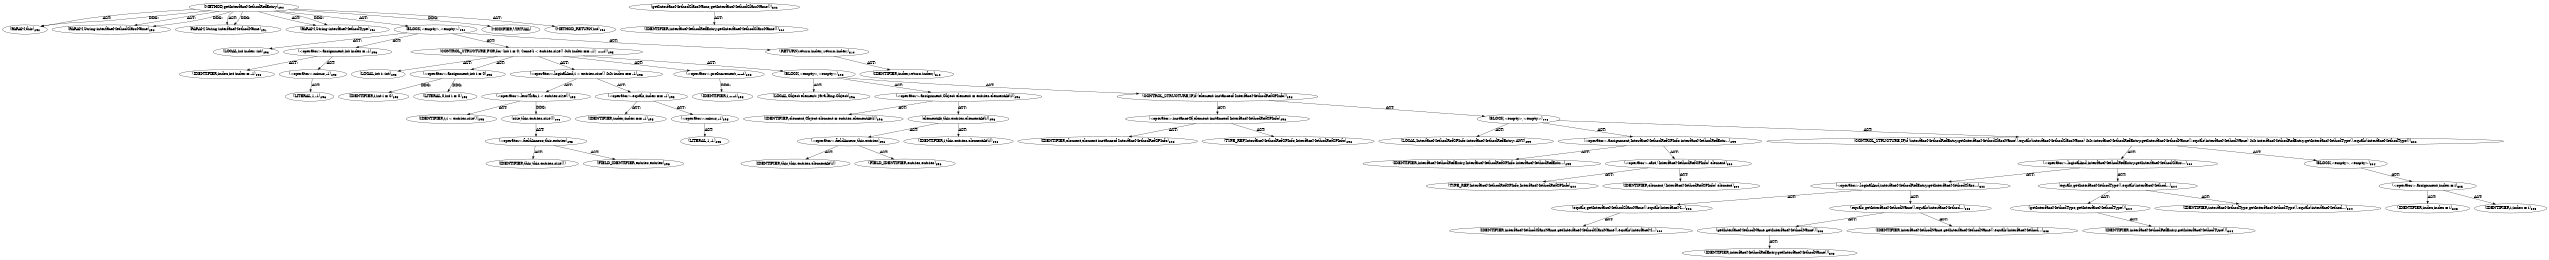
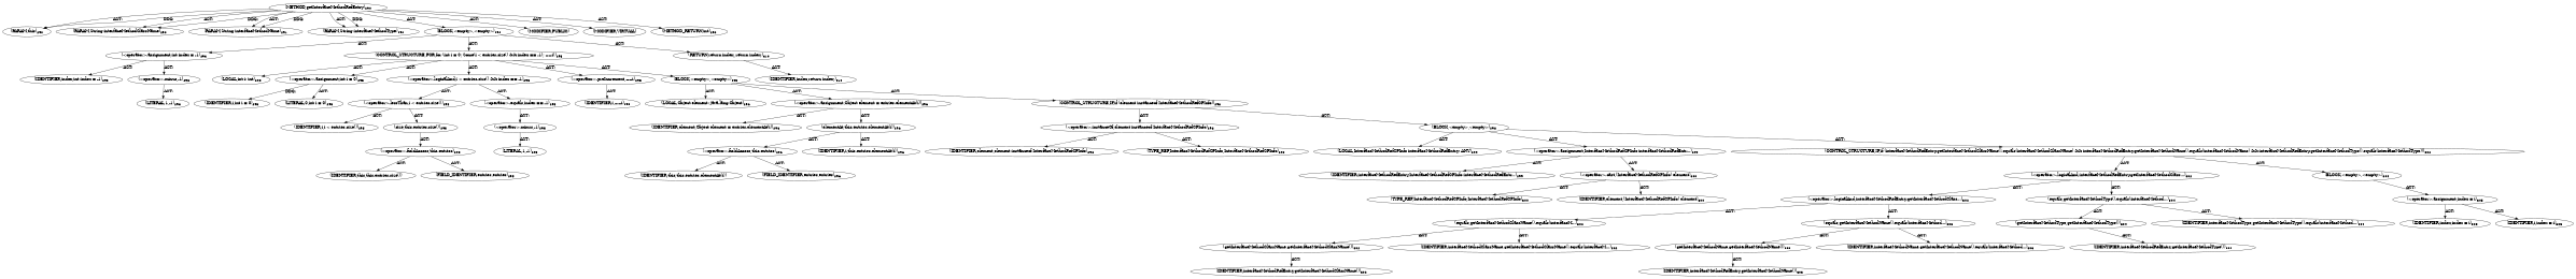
  digraph {
    n1 [label=<(METHOD,getInterfaceMethodRefEntry)<SUB>290</SUB>>]
    n2 [label=<(PARAM,this)<SUB>290</SUB>>]
    n3 [label=<(PARAM,String interfaceMethodClassName)<SUB>290</SUB>>]
    n4 [label=<(PARAM,String interfaceMethodName)<SUB>291</SUB>>]
    n5 [label=<(PARAM,String interfaceMethodType)<SUB>292</SUB>>]
    n6 [label=<(BLOCK,&lt;empty&gt;,&lt;empty&gt;)<SUB>292</SUB>>]
+   n7 [label=<(MODIFIER,PUBLIC)>]
    n8 [label=<(MODIFIER,VIRTUAL)>]
    n9 [label=<(METHOD_RETURN,int)<SUB>290</SUB>>]
-   n10 [label=<(LOCAL,int index: int)<SUB>293</SUB>>]
    n11 [label=<(&lt;operator&gt;.assignment,int index = -1)<SUB>293</SUB>>]
    n12 [label=<(CONTROL_STRUCTURE,FOR,for (int i = 0; Some(i &lt; entries.size() &amp;&amp; index == -1); ++i))<SUB>295</SUB>>]
    n13 [label=<(RETURN,return index;,return index;)<SUB>310</SUB>>]
    n14 [label=<(IDENTIFIER,index,int index = -1)<SUB>293</SUB>>]
    n15 [label=<(&lt;operator&gt;.minus,-1)<SUB>293</SUB>>]
    n16 [label=<(LOCAL,int i: int)<SUB>295</SUB>>]
    n17 [label=<(&lt;operator&gt;.assignment,int i = 0)<SUB>295</SUB>>]
    n18 [label=<(&lt;operator&gt;.logicalAnd,i &lt; entries.size() &amp;&amp; index == -1)<SUB>295</SUB>>]
    n19 [label=<(&lt;operator&gt;.preIncrement,++i)<SUB>295</SUB>>]
    n20 [label=<(BLOCK,&lt;empty&gt;,&lt;empty&gt;)<SUB>295</SUB>>]
    n21 [label=<(IDENTIFIER,index,return index;)<SUB>310</SUB>>]
    n22 [label=<(LITERAL,1,-1)<SUB>293</SUB>>]
    n23 [label=<(IDENTIFIER,i,int i = 0)<SUB>295</SUB>>]
    n24 [label=<(LITERAL,0,int i = 0)<SUB>295</SUB>>]
    n25 [label=<(&lt;operator&gt;.lessThan,i &lt; entries.size())<SUB>295</SUB>>]
    n26 [label=<(&lt;operator&gt;.equals,index == -1)<SUB>295</SUB>>]
    n27 [label=<(IDENTIFIER,i,++i)<SUB>295</SUB>>]
    n28 [label=<(LOCAL,Object element: java.lang.Object)<SUB>296</SUB>>]
    n29 [label=<(&lt;operator&gt;.assignment,Object element = entries.elementAt(i))<SUB>296</SUB>>]
    n30 [label=<(CONTROL_STRUCTURE,IF,if (element instanceof InterfaceMethodRefCPInfo))<SUB>298</SUB>>]
    n31 [label=<(IDENTIFIER,i,i &lt; entries.size())<SUB>295</SUB>>]
    n32 [label=<(size,this.entries.size())<SUB>295</SUB>>]
-   n33 [label=<(IDENTIFIER,index,index == -1)<SUB>295</SUB>>]
    n34 [label=<(&lt;operator&gt;.minus,-1)<SUB>295</SUB>>]
    n35 [label=<(&lt;operator&gt;.fieldAccess,this.entries)<SUB>295</SUB>>]
    n36 [label=<(IDENTIFIER,this,this.entries.size())>]
    n37 [label=<(FIELD_IDENTIFIER,entries,entries)<SUB>295</SUB>>]
    n38 [label=<(LITERAL,1,-1)<SUB>295</SUB>>]
    n39 [label=<(IDENTIFIER,element,Object element = entries.elementAt(i))<SUB>296</SUB>>]
    n40 [label=<(elementAt,this.entries.elementAt(i))<SUB>296</SUB>>]
    n41 [label=<(&lt;operator&gt;.instanceOf,element instanceof InterfaceMethodRefCPInfo)<SUB>298</SUB>>]
    n42 [label=<(BLOCK,&lt;empty&gt;,&lt;empty&gt;)<SUB>298</SUB>>]
    n43 [label=<(&lt;operator&gt;.fieldAccess,this.entries)<SUB>296</SUB>>]
    n44 [label=<(IDENTIFIER,i,this.entries.elementAt(i))<SUB>296</SUB>>]
    n45 [label=<(IDENTIFIER,this,this.entries.elementAt(i))>]
    n46 [label=<(FIELD_IDENTIFIER,entries,entries)<SUB>296</SUB>>]
    n47 [label=<(IDENTIFIER,element,element instanceof InterfaceMethodRefCPInfo)<SUB>298</SUB>>]
    n48 [label=<(TYPE_REF,InterfaceMethodRefCPInfo,InterfaceMethodRefCPInfo)<SUB>298</SUB>>]
    n49 [label=<(LOCAL,InterfaceMethodRefCPInfo interfaceMethodRefEntry: ANY)<SUB>299</SUB>>]
    n50 [label=<(&lt;operator&gt;.assignment,InterfaceMethodRefCPInfo interfaceMethodRefEntr...)<SUB>299</SUB>>]
    n51 [label=<(CONTROL_STRUCTURE,IF,if (interfaceMethodRefEntry.getInterfaceMethodClassName().equals(interfaceMethodClassName) &amp;&amp; interfaceMethodRefEntry.getInterfaceMethodName().equals(interfaceMethodName) &amp;&amp; interfaceMethodRefEntry.getInterfaceMethodType().equals(interfaceMethodType)))<SUB>302</SUB>>]
    n52 [label=<(IDENTIFIER,interfaceMethodRefEntry,InterfaceMethodRefCPInfo interfaceMethodRefEntr...)<SUB>299</SUB>>]
    n53 [label=<(&lt;operator&gt;.cast,(InterfaceMethodRefCPInfo) element)<SUB>300</SUB>>]
    n54 [label=<(&lt;operator&gt;.logicalAnd,interfaceMethodRefEntry.getInterfaceMethodClass...)<SUB>302</SUB>>]
    n55 [label=<(BLOCK,&lt;empty&gt;,&lt;empty&gt;)<SUB>304</SUB>>]
    n56 [label=<(TYPE_REF,InterfaceMethodRefCPInfo,InterfaceMethodRefCPInfo)<SUB>300</SUB>>]
    n57 [label=<(IDENTIFIER,element,(InterfaceMethodRefCPInfo) element)<SUB>300</SUB>>]
    n58 [label=<(&lt;operator&gt;.logicalAnd,interfaceMethodRefEntry.getInterfaceMethodClass...)<SUB>302</SUB>>]
    n59 [label=<(equals,getInterfaceMethodType().equals(interfaceMethod...)<SUB>304</SUB>>]
    n60 [label=<(&lt;operator&gt;.assignment,index = i)<SUB>305</SUB>>]
    n61 [label=<(equals,getInterfaceMethodClassName().equals(interfaceM...)<SUB>302</SUB>>]
    n62 [label=<(equals,getInterfaceMethodName().equals(interfaceMethod...)<SUB>303</SUB>>]
    n63 [label=<(getInterfaceMethodType,getInterfaceMethodType())<SUB>304</SUB>>]
    n64 [label=<(IDENTIFIER,interfaceMethodType,getInterfaceMethodType().equals(interfaceMethod...)<SUB>304</SUB>>]
    n65 [label=<(getInterfaceMethodClassName,getInterfaceMethodClassName())<SUB>302</SUB>>]
    n66 [label=<(IDENTIFIER,interfaceMethodClassName,getInterfaceMethodClassName().equals(interfaceM...)<SUB>302</SUB>>]
    n67 [label=<(getInterfaceMethodName,getInterfaceMethodName())<SUB>303</SUB>>]
    n68 [label=<(IDENTIFIER,interfaceMethodName,getInterfaceMethodName().equals(interfaceMethod...)<SUB>303</SUB>>]
    n69 [label=<(IDENTIFIER,interfaceMethodRefEntry,getInterfaceMethodClassName())<SUB>302</SUB>>]
    n70 [label=<(IDENTIFIER,interfaceMethodRefEntry,getInterfaceMethodName())<SUB>303</SUB>>]
    n71 [label=<(IDENTIFIER,interfaceMethodRefEntry,getInterfaceMethodType())<SUB>304</SUB>>]
    n72 [label=<(IDENTIFIER,index,index = i)<SUB>305</SUB>>]
    n73 [label=<(IDENTIFIER,i,index = i)<SUB>305</SUB>>]
    n1 -> n2 [label="AST: "]
    n1 -> n2 [label="DDG: "]
    n1 -> n3 [label="AST: "]
    n1 -> n3 [label="DDG: "]
    n1 -> n4 [label="AST: "]
    n1 -> n4 [label="DDG: "]
    n1 -> n5 [label="AST: "]
    n1 -> n5 [label="DDG: "]
    n1 -> n6 [label="AST: "]
-   n1 -> n8 [label="DDG: "]
+   n1 -> n7 [label="AST: "]
+   n1 -> n8 [label="AST: "]
    n1 -> n9 [label="AST: "]
-   n6 -> n10 [label="AST: "]
    n6 -> n11 [label="AST: "]
    n6 -> n12 [label="AST: "]
    n6 -> n13 [label="AST: "]
    n11 -> n14 [label="AST: "]
    n11 -> n15 [label="AST: "]
    n12 -> n16 [label="AST: "]
    n12 -> n17 [label="AST: "]
    n12 -> n18 [label="AST: "]
    n12 -> n19 [label="AST: "]
    n12 -> n20 [label="AST: "]
    n13 -> n21 [label="AST: "]
    n15 -> n22 [label="AST: "]
    n17 -> n23 [label="DDG: "]
-   n17 -> n24 [label="DDG: "]
+   n17 -> n24 [label="AST: "]
    n18 -> n25 [label="AST: "]
    n18 -> n26 [label="AST: "]
-   n19 -> n27 [label="DDG: "]
+   n19 -> n27 [label="AST: "]
    n20 -> n28 [label="AST: "]
    n20 -> n29 [label="AST: "]
    n20 -> n30 [label="AST: "]
    n25 -> n31 [label="AST: "]
-   n25 -> n32 [label="DDG: "]
-   n26 -> n33 [label="AST: "]
+   n25 -> n32 [label="AST: "]
    n26 -> n34 [label="AST: "]
    n29 -> n39 [label="AST: "]
    n29 -> n40 [label="AST: "]
    n30 -> n41 [label="AST: "]
    n30 -> n42 [label="AST: "]
    n32 -> n35 [label="AST: "]
    n34 -> n38 [label="AST: "]
    n35 -> n36 [label="AST: "]
    n35 -> n37 [label="AST: "]
    n40 -> n43 [label="AST: "]
    n40 -> n44 [label="AST: "]
    n41 -> n47 [label="AST: "]
    n41 -> n48 [label="AST: "]
    n42 -> n49 [label="AST: "]
    n42 -> n50 [label="AST: "]
    n42 -> n51 [label="AST: "]
    n43 -> n45 [label="AST: "]
    n43 -> n46 [label="AST: "]
    n50 -> n52 [label="AST: "]
    n50 -> n53 [label="AST: "]
    n51 -> n54 [label="AST: "]
    n51 -> n55 [label="AST: "]
    n53 -> n56 [label="AST: "]
    n53 -> n57 [label="AST: "]
    n54 -> n58 [label="AST: "]
    n54 -> n59 [label="AST: "]
    n55 -> n60 [label="AST: "]
    n58 -> n61 [label="AST: "]
    n58 -> n62 [label="AST: "]
    n59 -> n63 [label="AST: "]
    n59 -> n64 [label="AST: "]
    n60 -> n72 [label="AST: "]
    n60 -> n73 [label="AST: "]
+   n61 -> n65 [label="AST: "]
    n61 -> n66 [label="AST: "]
    n62 -> n67 [label="AST: "]
    n62 -> n68 [label="AST: "]
    n63 -> n71 [label="AST: "]
    n65 -> n69 [label="AST: "]
    n67 -> n70 [label="AST: "]
  }
